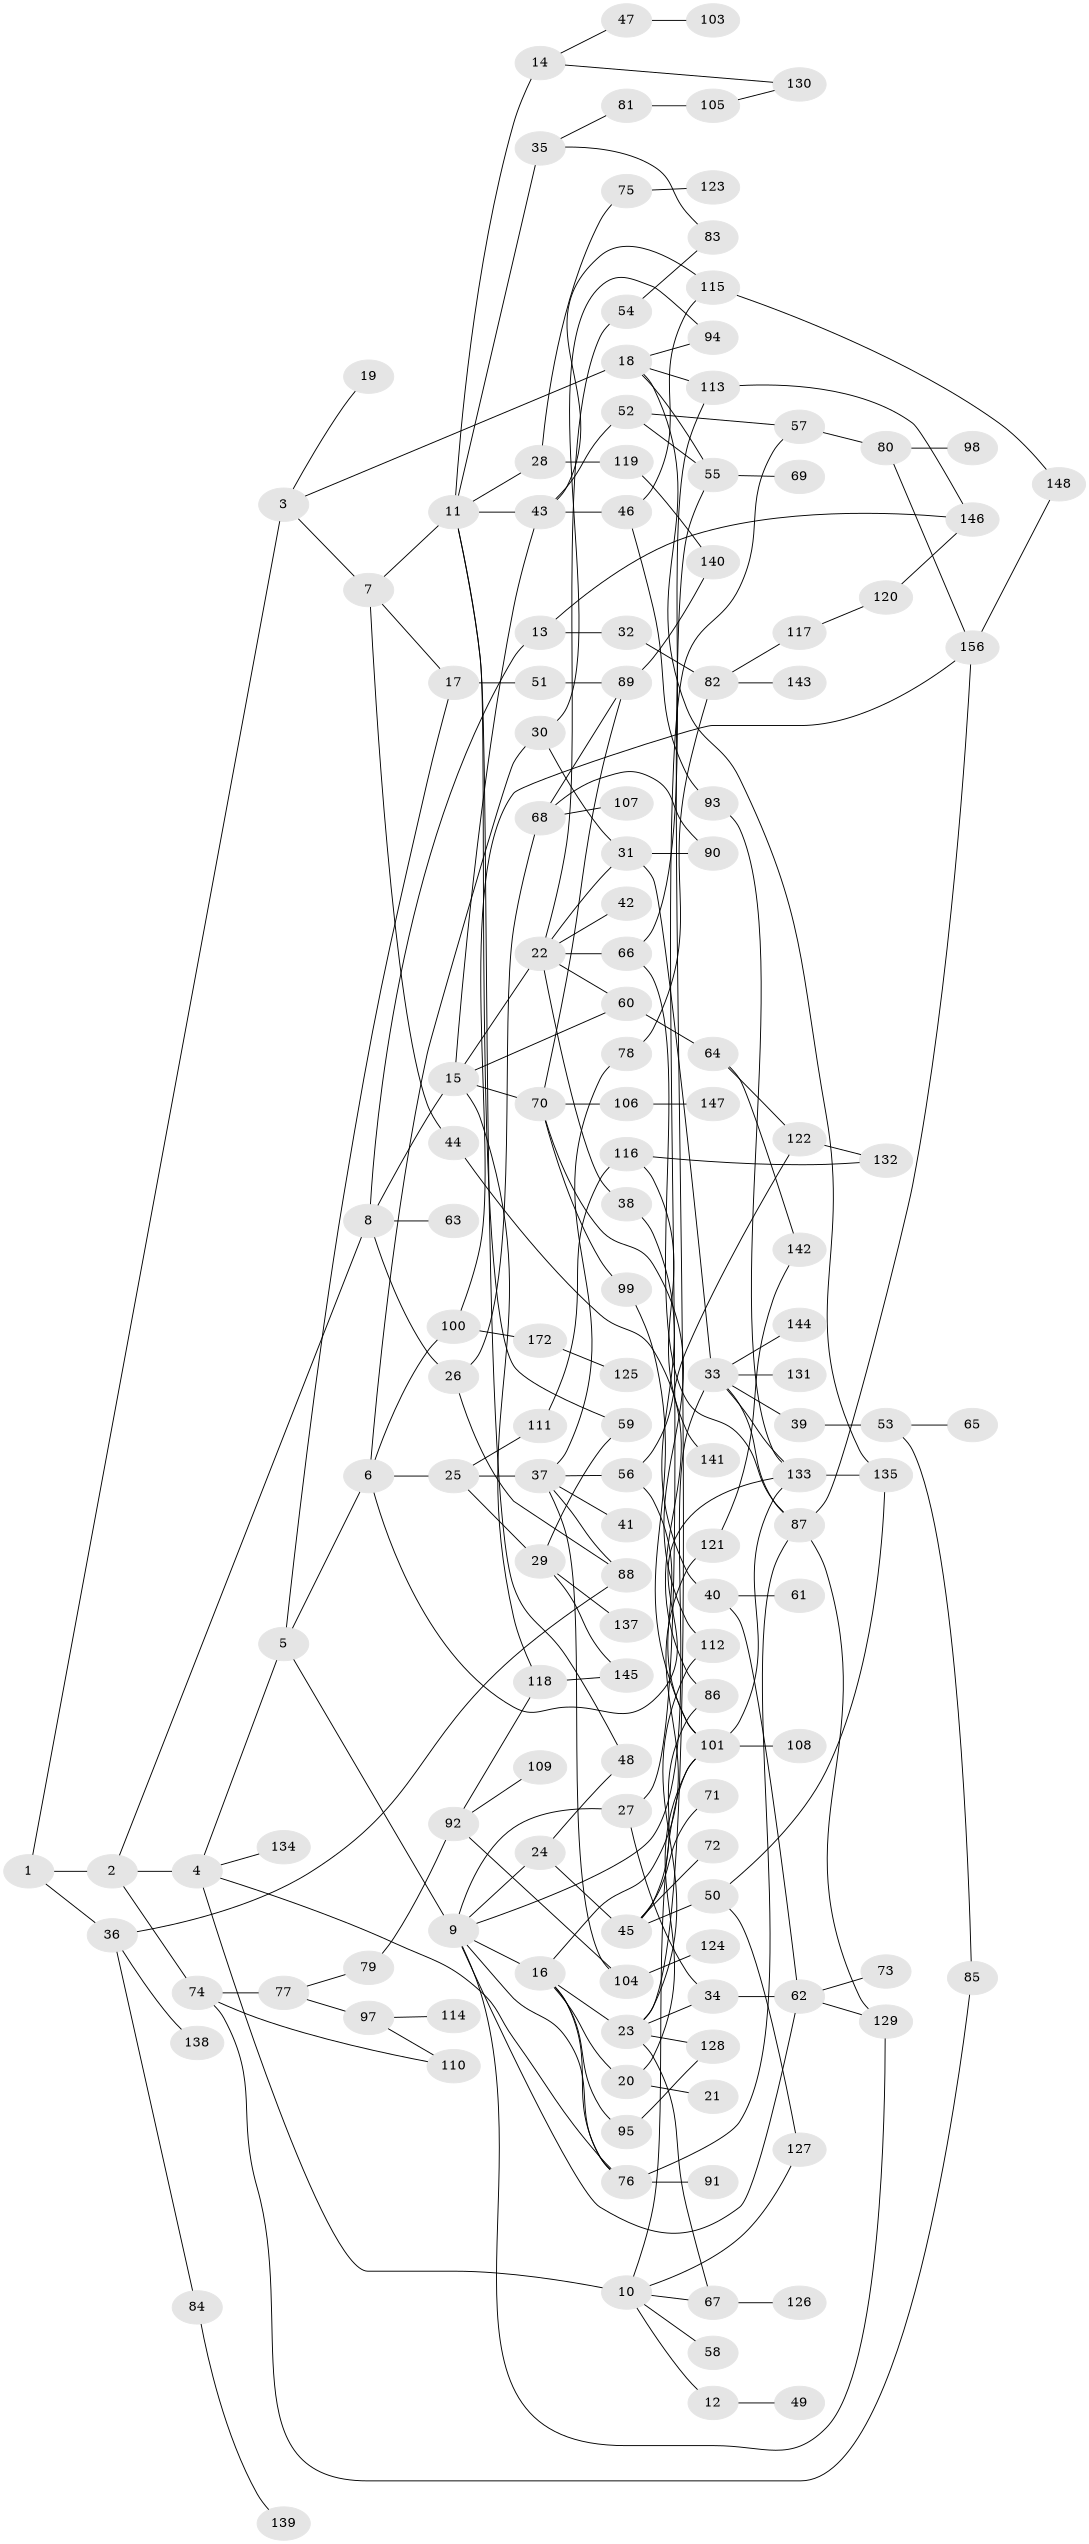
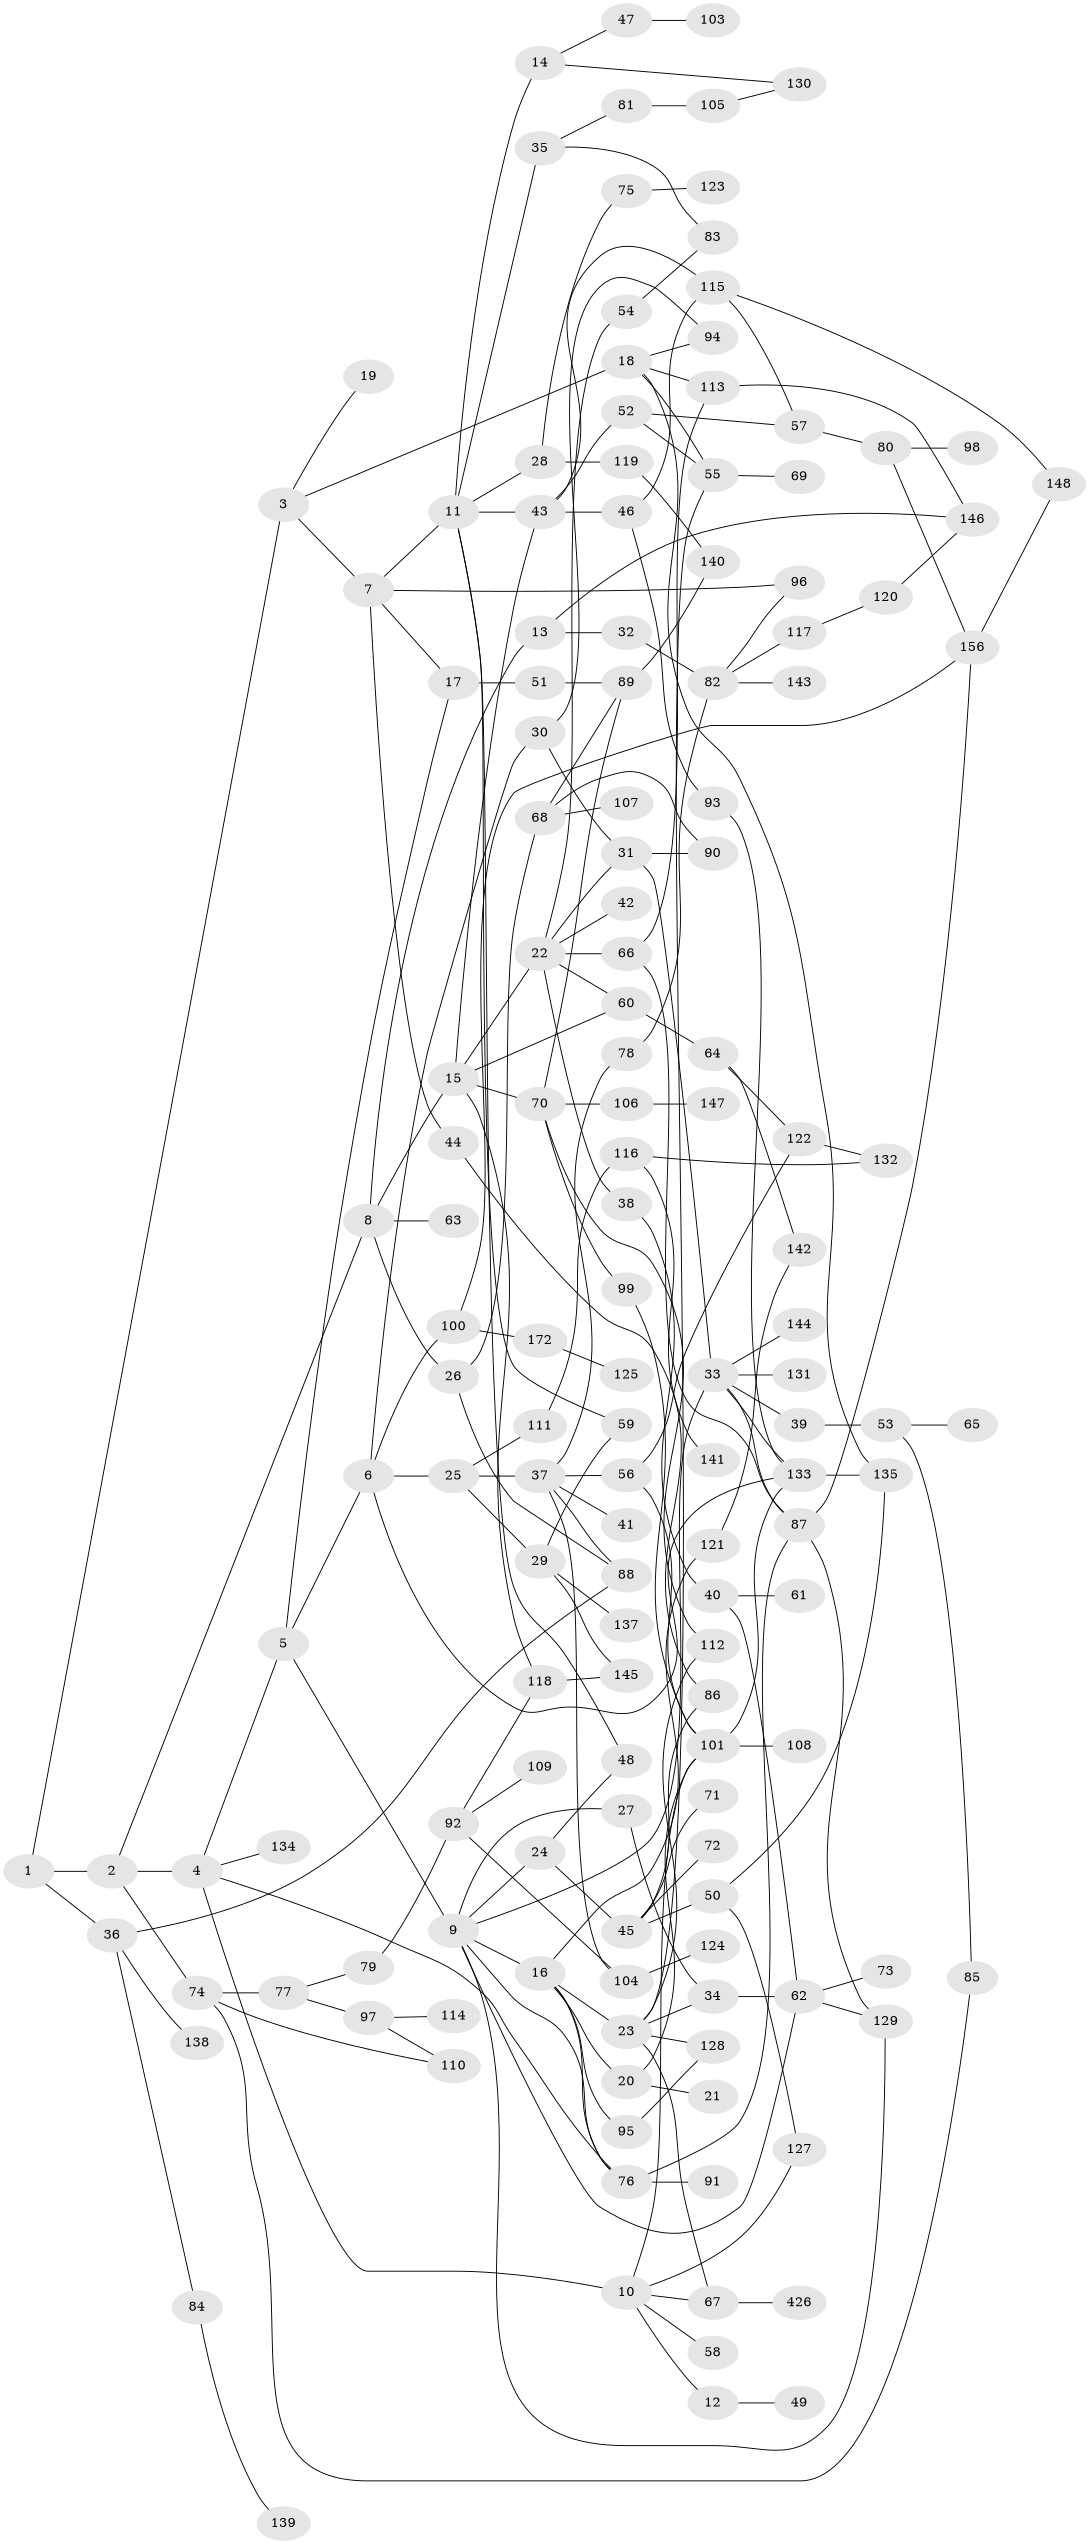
  graph {
    rankdir=LR
    node [color=gray90 style=filled]
    1
    2
    3
    36
    4
    8
    74
    7
    18
    19
    88
    84
    138
    5
    10
    76
    134
    13
    15
    26
    63
    85
    77
    110
    17
    11
    44
+   96
    55
    94
    113
    135
    6
    9
    12
    58
    67
    101
    127
    87
    91
    25
    30
    100
    133
    16
    24
    27
    33
    62
    129
    51
    29
    37
    111
    31
    n57 [label=156]
    n58 [label=172]
    14
    28
    35
    43
    48
    59
    86
    32
    146
    22
    60
    70
    118
    68
    20
    23
    95
    121
    45
    34
    57
    39
    131
    144
    73
    49
-   126
+   126 [label=426]
    108
    47
    130
    75
    119
    81
    83
    46
    52
    115
    82
    103
    38
    42
    54
    66
    64
    112
    89
    99
    106
    145
    21
    128
    142
    69
    90
    40
    50
    71
    72
    137
    41
    56
    78
    104
    116
    107
    80
    123
    140
    117
    143
    53
    105
    139
    122
    124
    61
    65
    93
    148
    132
    98
    147
    79
    97
    92
    114
    109
    120
    125
    141
    1 -- 2
    1 -- 3
    1 -- 36
    2 -- 4
    2 -- 8
    2 -- 74
    3 -- 7
    3 -- 18
    3 -- 19
    36 -- 88
    36 -- 84
    36 -- 138
    4 -- 5
    4 -- 10
    4 -- 76
    4 -- 134
    8 -- 13
    8 -- 15
    8 -- 26
    8 -- 63
    74 -- 85
    74 -- 77
    74 -- 110
    7 -- 17
    7 -- 11
    7 -- 44
+   7 -- 96
    18 -- 55
    18 -- 94
    18 -- 113
    18 -- 135
    84 -- 139
    5 -- 17
    5 -- 6
    5 -- 9
    10 -- 12
    10 -- 58
    10 -- 67
    10 -- 101
    10 -- 127
    76 -- 87
    76 -- 91
    13 -- 32
    13 -- 146
    15 -- 43
    15 -- 22
    15 -- 60
    15 -- 70
    15 -- 118
    26 -- 88
    26 -- 68
    77 -- 79
    77 -- 97
    17 -- 51
    11 -- 14
    11 -- 28
    11 -- 35
    11 -- 43
    11 -- 48
    11 -- 59
    44 -- 86
    55 -- 69
    113 -- 146
    6 -- 25
    6 -- 30
    6 -- 100
    6 -- 133
    9 -- 76
    9 -- 16
    9 -- 24
    9 -- 27
    9 -- 33
    9 -- 62
    9 -- 129
    12 -- 49
    67 -- 126
    101 -- 133
    101 -- 108
    87 -- 129
    87 -- n57
    25 -- 29
    25 -- 37
    25 -- 111
    30 -- 94
    30 -- 31
    100 -- n57
    100 -- n58
    133 -- 135
    16 -- 76
    16 -- 20
    16 -- 23
    16 -- 95
    16 -- 121
    24 -- 48
    24 -- 45
    27 -- 34
-   27 -- 57
+   115 -- 57
    33 -- 87
    33 -- 133
    33 -- 39
    33 -- 131
    33 -- 144
    62 -- 129
    62 -- 73
    51 -- 89
    29 -- 59
    29 -- 145
    29 -- 137
    37 -- 88
    37 -- 41
    37 -- 56
    37 -- 78
    37 -- 104
    111 -- 116
    31 -- 33
    31 -- 90
    n57 -- 148
    n58 -- 125
    14 -- 47
    14 -- 130
    28 -- 75
    28 -- 119
    35 -- 81
    35 -- 83
    43 -- 46
    43 -- 52
    43 -- 115
    32 -- 82
    22 -- 31
    22 -- 60
    22 -- 38
    22 -- 42
    22 -- 54
    22 -- 66
    60 -- 64
    70 -- 112
    70 -- 89
    70 -- 99
    70 -- 106
    118 -- 145
    68 -- 89
    68 -- 90
    68 -- 107
    20 -- 101
    20 -- 21
    23 -- 55
    23 -- 67
    23 -- 34
    23 -- 112
    23 -- 128
    95 -- 128
    121 -- 142
    45 -- 86
    45 -- 50
    45 -- 71
    45 -- 72
    34 -- 62
    57 -- 80
    39 -- 53
    47 -- 103
    75 -- 123
    119 -- 140
    81 -- 105
    46 -- 115
    46 -- 93
    52 -- 55
    52 -- 57
    115 -- 148
+   82 -- 96
    82 -- 117
    82 -- 143
    38 -- 40
    54 -- 83
    66 -- 113
    66 -- 87
    64 -- 142
    64 -- 122
    89 -- 140
    99 -- 101
    106 -- 147
    40 -- 62
    40 -- 61
    50 -- 135
    50 -- 127
    56 -- 101
    56 -- 122
    78 -- 82
    104 -- 124
    116 -- 132
    116 -- 141
    80 -- n57
    80 -- 98
    117 -- 120
    53 -- 85
    53 -- 65
    105 -- 130
    122 -- 132
    93 -- 133
    79 -- 92
    97 -- 110
    97 -- 114
    92 -- 118
    92 -- 104
    92 -- 109
    120 -- 146
  }
